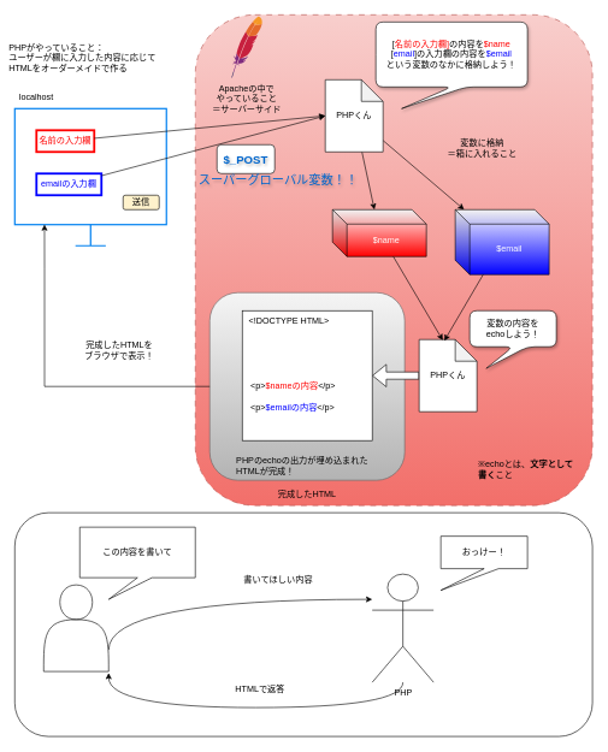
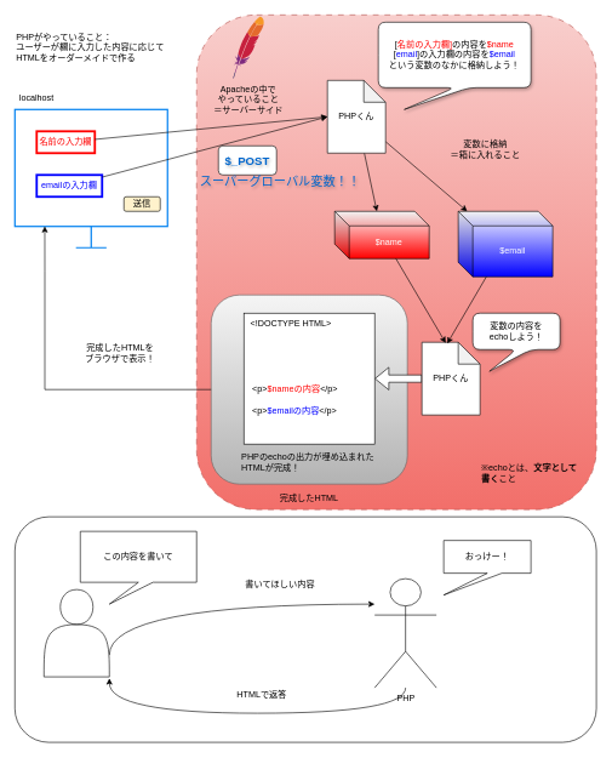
  <mxCell id="0" />
  <mxCell id="1" parent="0" />
  <mxCell id="2" value="" style="rounded=1;whiteSpace=wrap;html=1;" vertex="1" parent="1"><mxGeometry x="20" y="710" width="800" height="310" as="geometry" /></mxCell>
  <mxCell id="3" value="" style="rounded=1;whiteSpace=wrap;html=1;dashed=1;dashPattern=8 8;strokeColor=#b85450;fillColor=#f8cecc;gradientColor=#F26F6A;" vertex="1" parent="1"><mxGeometry x="270" y="20" width="550" height="680" as="geometry" /></mxCell>
  <mxCell id="4" value="" style="rounded=1;whiteSpace=wrap;html=1;fillColor=#f5f5f5;gradientColor=#b3b3b3;strokeColor=#666666;" vertex="1" parent="1"><mxGeometry x="290" y="405" width="270" height="260" as="geometry" /></mxCell>
  <mxCell id="5" value="" style="html=1;verticalLabelPosition=bottom;align=center;labelBackgroundColor=#ffffff;verticalAlign=top;strokeWidth=2;strokeColor=#0080F0;shadow=0;dashed=0;shape=mxgraph.ios7.icons.monitor;" vertex="1" parent="1"><mxGeometry x="20" y="150" width="210" height="190" as="geometry" /></mxCell>
  <mxCell id="6" value="localhost" style="text;html=1;align=center;verticalAlign=middle;whiteSpace=wrap;rounded=0;" vertex="1" parent="1"><mxGeometry x="20" y="120" width="60" height="30" as="geometry" /></mxCell>
  <mxCell id="7" value="名前の入力欄" style="text;html=1;align=center;verticalAlign=middle;whiteSpace=wrap;rounded=0;strokeColor=#FF0000;fontColor=#FF0000;strokeWidth=3;" vertex="1" parent="1"><mxGeometry x="50" y="180" width="80" height="30" as="geometry" /></mxCell>
  <mxCell id="8" value="emailの入力欄" style="text;html=1;align=center;verticalAlign=middle;whiteSpace=wrap;rounded=0;strokeColor=#0000FF;fontColor=#0000FF;strokeWidth=3;" vertex="1" parent="1"><mxGeometry x="50" y="240" width="90" height="30" as="geometry" /></mxCell>
  <mxCell id="9" style="rounded=0;orthogonalLoop=1;jettySize=auto;html=1;" edge="1" parent="1" source="11" target="15"><mxGeometry relative="1" as="geometry" /></mxCell>
  <mxCell id="10" style="rounded=0;orthogonalLoop=1;jettySize=auto;html=1;" edge="1" parent="1" source="11" target="16"><mxGeometry relative="1" as="geometry" /></mxCell>
  <mxCell id="11" value="PHPくん" style="shape=note;whiteSpace=wrap;html=1;backgroundOutline=1;darkOpacity=0.05;" vertex="1" parent="1"><mxGeometry x="450" y="110" width="80" height="100" as="geometry" /></mxCell>
  <mxCell id="12" style="rounded=0;orthogonalLoop=1;jettySize=auto;html=1;entryX=0;entryY=0.5;entryDx=0;entryDy=0;entryPerimeter=0;" edge="1" parent="1" source="7" target="11"><mxGeometry relative="1" as="geometry" /></mxCell>
  <mxCell id="13" style="rounded=0;orthogonalLoop=1;jettySize=auto;html=1;entryX=0;entryY=0.5;entryDx=0;entryDy=0;entryPerimeter=0;" edge="1" parent="1" source="8" target="11"><mxGeometry relative="1" as="geometry" /></mxCell>
  <mxCell id="14" value="[&lt;font color=&quot;#ff0000&quot;&gt;名前の入力欄]&lt;/font&gt;の内容を&lt;font color=&quot;#ff0000&quot;&gt;$name&lt;/font&gt;&lt;br&gt;[&lt;font color=&quot;#0000ff&quot;&gt;email&lt;/font&gt;]の入力欄の内容を&lt;font color=&quot;#0000ff&quot;&gt;$email&lt;/font&gt;&lt;br&gt;という変数のなかに格納しよう！" style="shape=callout;whiteSpace=wrap;html=1;perimeter=calloutPerimeter;position2=0.17;shadow=1;rounded=1;" vertex="1" parent="1"><mxGeometry x="520" y="30" width="210" height="120" as="geometry" /></mxCell>
  <mxCell id="15" value="$name" style="shape=cube;whiteSpace=wrap;html=1;boundedLbl=1;backgroundOutline=1;darkOpacity=0.05;darkOpacity2=0.1;gradientColor=#FF0000;fontColor=#FFFFFF;" vertex="1" parent="1"><mxGeometry x="460" y="290" width="130" height="65" as="geometry" /></mxCell>
  <mxCell id="16" value="$email" style="shape=cube;whiteSpace=wrap;html=1;boundedLbl=1;backgroundOutline=1;darkOpacity=0.05;darkOpacity2=0.1;gradientColor=#0000FF;fontColor=#FFFFFF;" vertex="1" parent="1"><mxGeometry x="630" y="290" width="130" height="90" as="geometry" /></mxCell>
  <mxCell id="17" style="edgeStyle=orthogonalEdgeStyle;rounded=0;orthogonalLoop=1;jettySize=auto;html=1;entryX=1;entryY=0.5;entryDx=0;entryDy=0;shape=flexArrow;fillColor=default;" edge="1" parent="1" source="18" target="23"><mxGeometry relative="1" as="geometry" /></mxCell>
  <mxCell id="18" value="PHPくん" style="shape=note;whiteSpace=wrap;html=1;backgroundOutline=1;darkOpacity=0.05;" vertex="1" parent="1"><mxGeometry x="580" y="470" width="80" height="100" as="geometry" /></mxCell>
  <mxCell id="19" value="変数の内容を&lt;br&gt;echoしよう！" style="shape=callout;whiteSpace=wrap;html=1;perimeter=calloutPerimeter;textShadow=0;shadow=1;rounded=1;position2=0.19;" vertex="1" parent="1"><mxGeometry x="650" y="430" width="120" height="80" as="geometry" /></mxCell>
  <mxCell id="20" style="rounded=0;orthogonalLoop=1;jettySize=auto;html=1;entryX=0.409;entryY=0.01;entryDx=0;entryDy=0;entryPerimeter=0;" edge="1" parent="1" source="15" target="18"><mxGeometry relative="1" as="geometry" /></mxCell>
  <mxCell id="21" style="rounded=0;orthogonalLoop=1;jettySize=auto;html=1;entryX=0.435;entryY=0.017;entryDx=0;entryDy=0;entryPerimeter=0;" edge="1" parent="1" source="16" target="18"><mxGeometry relative="1" as="geometry" /></mxCell>
  <mxCell id="22" value="※echoとは、&lt;b&gt;文字として書く&lt;/b&gt;こと" style="text;html=1;align=left;verticalAlign=middle;whiteSpace=wrap;rounded=0;" vertex="1" parent="1"><mxGeometry x="660" y="635" width="140" height="30" as="geometry" /></mxCell>
  <mxCell id="23" value="" style="whiteSpace=wrap;html=1;aspect=fixed;" vertex="1" parent="1"><mxGeometry x="335" y="430" width="180" height="180" as="geometry" /></mxCell>
  <mxCell id="24" value="&amp;lt;!DOCTYPE HTML&amp;gt;" style="text;html=1;align=center;verticalAlign=middle;whiteSpace=wrap;rounded=0;" vertex="1" parent="1"><mxGeometry x="335" y="430" width="130" height="30" as="geometry" /></mxCell>
  <mxCell id="25" value="&amp;lt;p&amp;gt;&lt;font color=&quot;#ff0000&quot;&gt;$nameの内容&lt;/font&gt;&amp;lt;/p&amp;gt;" style="text;html=1;align=left;verticalAlign=middle;whiteSpace=wrap;rounded=0;" vertex="1" parent="1"><mxGeometry x="345" y="520" width="160" height="30" as="geometry" /></mxCell>
  <mxCell id="26" value="&amp;lt;p&amp;gt;&lt;font color=&quot;#0000ff&quot;&gt;$emailの内容&lt;/font&gt;&amp;lt;/p&amp;gt;" style="text;html=1;align=left;verticalAlign=middle;whiteSpace=wrap;rounded=0;" vertex="1" parent="1"><mxGeometry x="345" y="550" width="160" height="30" as="geometry" /></mxCell>
  <mxCell id="27" value="送信" style="rounded=1;whiteSpace=wrap;html=1;fillColor=#fff2cc;" vertex="1" parent="1"><mxGeometry x="170" y="270" width="50" height="20" as="geometry" /></mxCell>
  <mxCell id="28" value="変数に格納&lt;br&gt;＝箱に入れること" style="text;html=1;align=center;verticalAlign=middle;whiteSpace=wrap;rounded=0;" vertex="1" parent="1"><mxGeometry x="590" y="190" width="155" height="30" as="geometry" /></mxCell>
- <mxCell id="29" value="&lt;div align=&quot;left&quot;&gt;PHPのechoの出力が埋め込まれたHTMLが完成！&lt;/div&gt;" style="text;html=1;align=left;verticalAlign=middle;whiteSpace=wrap;rounded=0;" vertex="1" parent="1"><mxGeometry x="325" y="630" width="190" height="30" as="geometry" /></mxCell>
+ <mxCell id="29" value="&lt;div align=&quot;left&quot;&gt;PHPのechoの出力が埋め込まれたHTMLが完成！&lt;/div&gt;" style="text;html=1;align=left;verticalAlign=middle;whiteSpace=wrap;rounded=0;" vertex="1" parent="1"><mxGeometry x="330" y="620" width="190" height="30" as="geometry" /></mxCell>
  <mxCell id="30" value="完成したHTML" style="text;html=1;align=center;verticalAlign=middle;whiteSpace=wrap;rounded=0;" vertex="1" parent="1"><mxGeometry x="330" y="670" width="190" height="30" as="geometry" /></mxCell>
  <mxCell id="31" style="edgeStyle=orthogonalEdgeStyle;rounded=0;orthogonalLoop=1;jettySize=auto;html=1;entryX=0.192;entryY=0.84;entryDx=0;entryDy=0;entryPerimeter=0;strokeColor=none;exitX=0;exitY=0.5;exitDx=0;exitDy=0;" edge="1" parent="1" source="4" target="5"><mxGeometry relative="1" as="geometry" /></mxCell>
  <mxCell id="32" style="edgeStyle=orthogonalEdgeStyle;rounded=0;orthogonalLoop=1;jettySize=auto;html=1;entryX=0.196;entryY=0.845;entryDx=0;entryDy=0;entryPerimeter=0;exitX=0;exitY=0.5;exitDx=0;exitDy=0;" edge="1" parent="1" source="4" target="5"><mxGeometry relative="1" as="geometry" /></mxCell>
  <mxCell id="33" value="完成したHTMLを&lt;br&gt;ブラウザで表示！" style="text;html=1;align=center;verticalAlign=middle;whiteSpace=wrap;rounded=0;" vertex="1" parent="1"><mxGeometry x="100" y="470" width="130" height="30" as="geometry" /></mxCell>
- <mxCell id="34" value="PHPがやっていること：&lt;br&gt;ユーザーが欄に入力した内容に応じて&lt;br&gt;HTMLをオーダーメイドで作る" style="text;html=1;align=left;verticalAlign=middle;whiteSpace=wrap;rounded=0;" vertex="1" parent="1"><mxGeometry x="10" y="55" width="230" height="50" as="geometry" /></mxCell>
+ <mxCell id="34" value="PHPがやっていること：&lt;br&gt;ユーザーが欄に入力した内容に応じて&lt;br&gt;HTMLをオーダーメイドで作る" style="text;html=1;align=left;verticalAlign=middle;whiteSpace=wrap;rounded=0;" vertex="1" parent="1"><mxGeometry x="20" y="40" width="230" height="50" as="geometry" /></mxCell>
  <mxCell id="35" value="Apacheの中で&lt;br&gt;やっていること&lt;br&gt;＝サーバーサイド" style="dashed=0;outlineConnect=0;html=1;align=center;labelPosition=center;verticalLabelPosition=bottom;verticalAlign=top;shape=mxgraph.weblogos.apache" vertex="1" parent="1"><mxGeometry x="320" y="22.4" width="42.6" height="85.2" as="geometry" /></mxCell>
  <mxCell id="36" style="edgeStyle=orthogonalEdgeStyle;rounded=0;orthogonalLoop=1;jettySize=auto;html=1;exitX=1;exitY=0.75;exitDx=0;exitDy=0;curved=1;" edge="1" parent="1" source="37" target="39"><mxGeometry relative="1" as="geometry"><Array as="points"><mxPoint x="150" y="830" /></Array></mxGeometry></mxCell>
  <mxCell id="37" value="" style="shape=actor;whiteSpace=wrap;html=1;" vertex="1" parent="1"><mxGeometry x="60" y="810" width="90" height="120" as="geometry" /></mxCell>
  <mxCell id="38" value="この内容を書いて" style="shape=callout;whiteSpace=wrap;html=1;perimeter=calloutPerimeter;position2=0.25;" vertex="1" parent="1"><mxGeometry x="110" y="730" width="160" height="100" as="geometry" /></mxCell>
  <mxCell id="39" value="PHP" style="shape=umlActor;verticalLabelPosition=bottom;verticalAlign=top;html=1;outlineConnect=0;" vertex="1" parent="1"><mxGeometry x="515" y="795" width="85" height="150" as="geometry" /></mxCell>
  <mxCell id="40" value="" style="shape=image;html=1;verticalAlign=top;verticalLabelPosition=bottom;labelBackgroundColor=#ffffff;imageAspect=0;aspect=fixed;image=https://cdn4.iconfinder.com/data/icons/scripting-and-programming-languages/512/php-128.png" vertex="1" parent="1"><mxGeometry x="520" y="735" width="90" height="90" as="geometry" /></mxCell>
  <mxCell id="41" value="おっけー！" style="shape=callout;whiteSpace=wrap;html=1;perimeter=calloutPerimeter;position2=0;" vertex="1" parent="1"><mxGeometry x="610" y="742.5" width="120" height="75" as="geometry" /></mxCell>
  <mxCell id="42" value="書いてほしい内容" style="text;html=1;align=center;verticalAlign=middle;whiteSpace=wrap;rounded=0;" vertex="1" parent="1"><mxGeometry x="335" y="787.5" width="100" height="30" as="geometry" /></mxCell>
  <mxCell id="43" style="edgeStyle=orthogonalEdgeStyle;rounded=0;orthogonalLoop=1;jettySize=auto;html=1;entryX=1;entryY=1.017;entryDx=0;entryDy=0;entryPerimeter=0;curved=1;" edge="1" parent="1" source="39" target="37"><mxGeometry relative="1" as="geometry"><Array as="points"><mxPoint x="558" y="980" /><mxPoint x="150" y="980" /></Array></mxGeometry></mxCell>
  <mxCell id="44" value="HTMLで返答" style="text;html=1;align=center;verticalAlign=middle;whiteSpace=wrap;rounded=0;" vertex="1" parent="1"><mxGeometry x="300" y="940" width="120" height="30" as="geometry" /></mxCell>
  <mxCell id="45" value="" style="rounded=1;whiteSpace=wrap;html=1;textShadow=1;" vertex="1" parent="1"><mxGeometry x="300" y="200" width="80" height="40" as="geometry" /></mxCell>
  <mxCell id="46" value="$_POST" style="text;html=1;align=center;verticalAlign=middle;whiteSpace=wrap;rounded=0;fontStyle=1;fontSize=16;fontColor=#0066CC;labelBackgroundColor=none;labelBorderColor=none;textShadow=1;" vertex="1" parent="1"><mxGeometry x="310" y="205" width="60" height="30" as="geometry" /></mxCell>
  <mxCell id="47" value="スーパーグローバル変数！！" style="text;html=1;align=center;verticalAlign=middle;whiteSpace=wrap;rounded=0;fontFamily=Dela Gothic One;fontSource=https%3A%2F%2Ffonts.googleapis.com%2Fcss%3Ffamily%3DDela%2BGothic%2BOne;fontColor=#0066CC;textShadow=1;labelBorderColor=none;labelBackgroundColor=none;fontSize=17;" vertex="1" parent="1"><mxGeometry x="270" y="235" width="230" height="30" as="geometry" /></mxCell>
